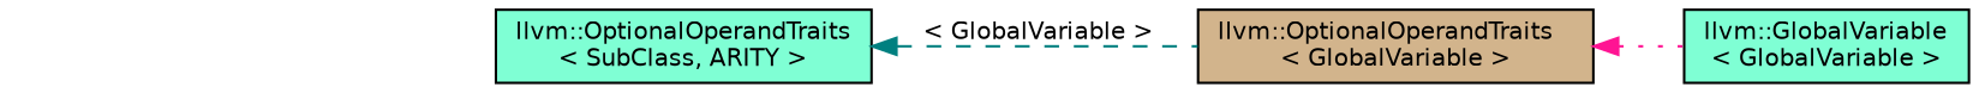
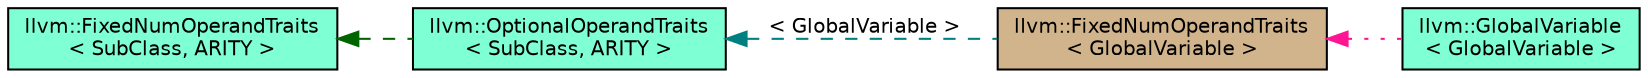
  digraph {
    rankdir=LR
    node [color=black fillcolor=aquamarine fontname=Helvetica fontsize=10 shape=box style=filled]
    edge [dir=back fontname=Helvetica fontsize=10 labelfontname=Helvetica labelfontsize=10 style=dashed]
    n1 [fontcolor=black height=0.2 label="llvm::OptionalOperandTraits\l\< SubClass, ARITY \>" width=0.4]
-   n2 [fillcolor=tan height=0.2 label="llvm::OptionalOperandTraits\l\< GlobalVariable \>" width=0.4]
+   n2 [fillcolor=tan height=0.2 label="llvm::FixedNumOperandTraits\l\< GlobalVariable \>" width=0.4]
    n3 [height=0.2 label="llvm::GlobalVariable\l\< GlobalVariable \>" width=0.4]
+   n4 [height=0.2 label="llvm::FixedNumOperandTraits\l\< SubClass, ARITY \>" width=0.4]
    n1 -> n2 [color=teal label=" \< GlobalVariable \>"]
    n2 -> n3 [color=deeppink style=dotted]
+   n4 -> n1 [color=darkgreen]
  }
